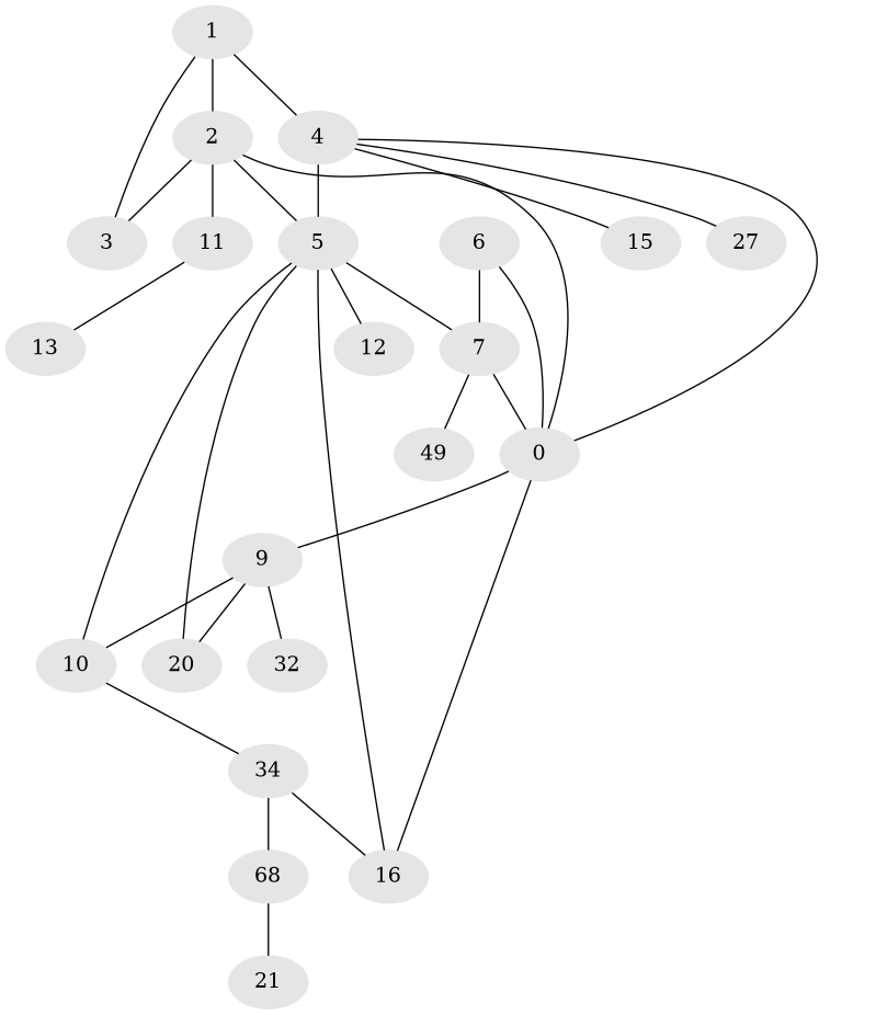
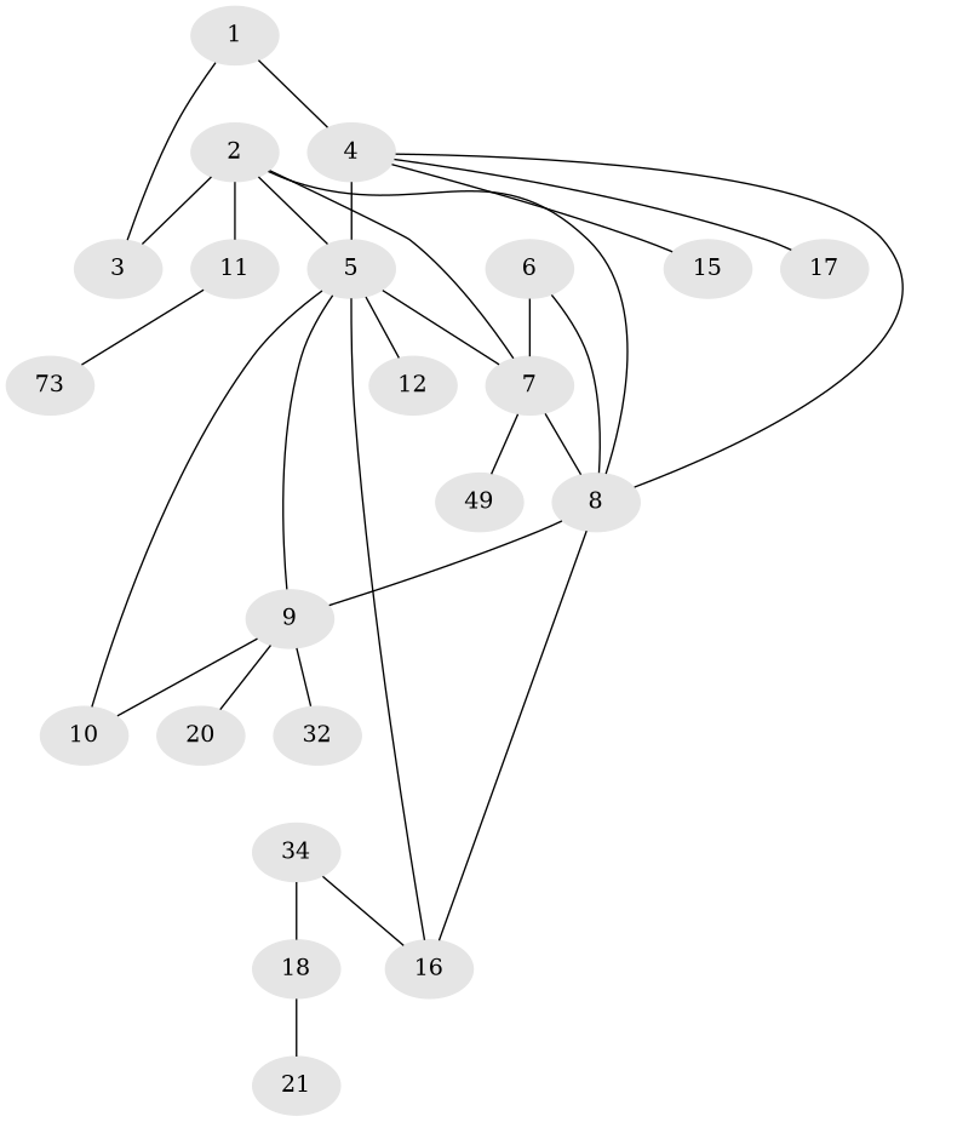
  graph {
    node [color=gray90 style=filled]
    edge [weight=1.0]
    1
    2
    3
    4
    5
-   8 [label=0]
+   8
    11
    15
-   17 [label=27]
+   17
    7
    9
    10
    12
    16
-   13
+   13 [label=73]
    n16 [label=49]
    20
    n18 [label=32]
    n19 [label=34]
    6
-   18 [label=68]
+   18
    21
-   1 -- 2
+   7 -- 2
    1 -- 3
    1 -- 4
    2 -- 3
    2 -- 5 [weight=2.0]
    2 -- 8
    2 -- 11
    4 -- 5 [weight=5.0]
    4 -- 8
    4 -- 15
    4 -- 17
    5 -- 7
-   5 -- 20
+   5 -- 9
    5 -- 10
    5 -- 12
    5 -- 16
    8 -- 9
    8 -- 16 [weight=2.0]
    11 -- 13
    7 -- 8
    7 -- n16
    9 -- 10
    9 -- 20
    9 -- n18
-   10 -- n19
    n19 -- 16
    n19 -- 18 [weight=2.0]
    6 -- 8
    6 -- 7 [weight=6.0]
    18 -- 21
  }
